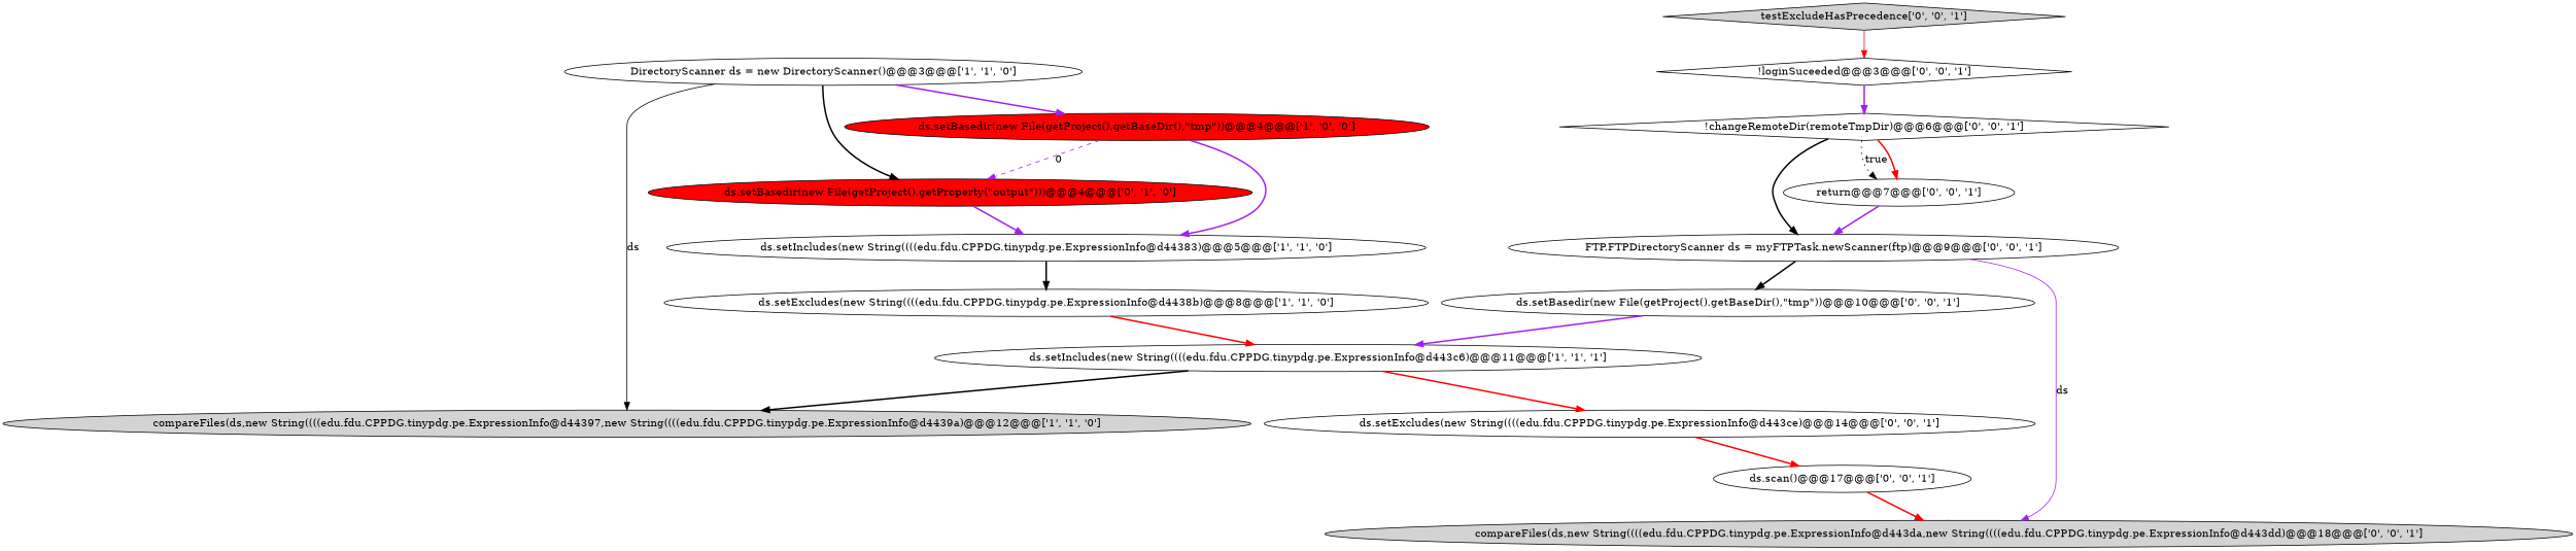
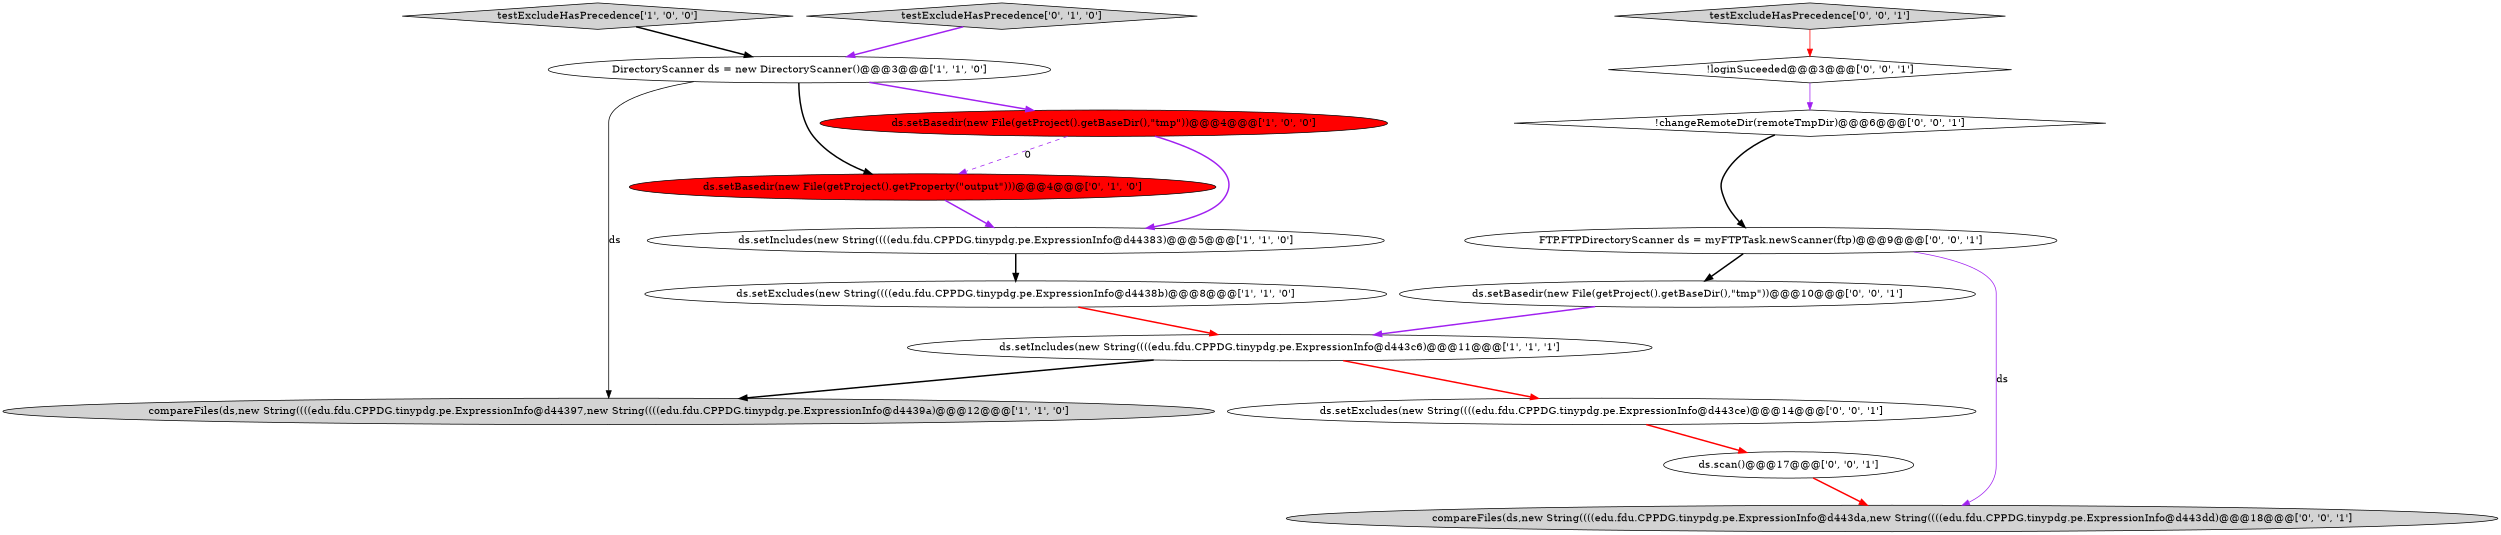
  digraph {
    node [fillcolor=white shape=ellipse style=filled]
    edge [color=purple style=bold]
    n1 [label="FTP.FTPDirectoryScanner ds = myFTPTask.newScanner(ftp)@@@9@@@['0', '0', '1']"]
    n2 [label="ds.setBasedir(new File(getProject().getBaseDir(),\"tmp\"))@@@10@@@['0', '0', '1']"]
    n3 [fillcolor=lightgray label="compareFiles(ds,new String((((edu.fdu.CPPDG.tinypdg.pe.ExpressionInfo@d443da,new String((((edu.fdu.CPPDG.tinypdg.pe.ExpressionInfo@d443dd)@@@18@@@['0', '0', '1']"]
    n4 [label="ds.setIncludes(new String((((edu.fdu.CPPDG.tinypdg.pe.ExpressionInfo@d443c6)@@@11@@@['1', '1', '1']"]
+   n5 [fillcolor=lightgray label="testExcludeHasPrecedence['1', '0', '0']" shape=diamond]
    n6 [label="DirectoryScanner ds = new DirectoryScanner()@@@3@@@['1', '1', '0']"]
    n7 [fillcolor=lightgray label="compareFiles(ds,new String((((edu.fdu.CPPDG.tinypdg.pe.ExpressionInfo@d44397,new String((((edu.fdu.CPPDG.tinypdg.pe.ExpressionInfo@d4439a)@@@12@@@['1', '1', '0']"]
    n8 [fillcolor=red label="ds.setBasedir(new File(getProject().getProperty(\"output\")))@@@4@@@['0', '1', '0']"]
    n9 [fillcolor=red label="ds.setBasedir(new File(getProject().getBaseDir(),\"tmp\"))@@@4@@@['1', '0', '0']"]
    n10 [label="!changeRemoteDir(remoteTmpDir)@@@6@@@['0', '0', '1']" shape=diamond]
-   n11 [label="return@@@7@@@['0', '0', '1']"]
    n12 [fillcolor=lightgray label="testExcludeHasPrecedence['0', '0', '1']" shape=diamond]
    n13 [label="!loginSuceeded@@@3@@@['0', '0', '1']" shape=diamond]
    n14 [label="ds.setExcludes(new String((((edu.fdu.CPPDG.tinypdg.pe.ExpressionInfo@d443ce)@@@14@@@['0', '0', '1']"]
    n15 [label="ds.scan()@@@17@@@['0', '0', '1']"]
+   n16 [fillcolor=lightgray label="testExcludeHasPrecedence['0', '1', '0']" shape=diamond]
    n17 [label="ds.setIncludes(new String((((edu.fdu.CPPDG.tinypdg.pe.ExpressionInfo@d44383)@@@5@@@['1', '1', '0']"]
    n18 [label="ds.setExcludes(new String((((edu.fdu.CPPDG.tinypdg.pe.ExpressionInfo@d4438b)@@@8@@@['1', '1', '0']"]
    n1 -> n2 [color=black]
    n1 -> n3 [label=ds style=solid]
    n2 -> n4
    n4 -> n7 [color=black]
    n4 -> n14 [color=red]
+   n5 -> n6 [color=black]
    n6 -> n7 [color=black label=ds style=solid]
    n6 -> n8 [color=black]
    n6 -> n9
    n8 -> n17
    n9 -> n8 [label=0 style=dashed]
    n9 -> n17
    n10 -> n1 [color=black]
-   n10 -> n11 [color=black label=true style=dotted]
-   n10 -> n11 [color=red]
-   n11 -> n1
    n12 -> n13 [color=red style=solid]
-   n13 -> n10
+   n13 -> n10 [style=solid]
    n14 -> n15 [color=red]
    n15 -> n3 [color=red]
+   n16 -> n6
    n17 -> n18 [color=black]
    n18 -> n4 [color=red]
  }
